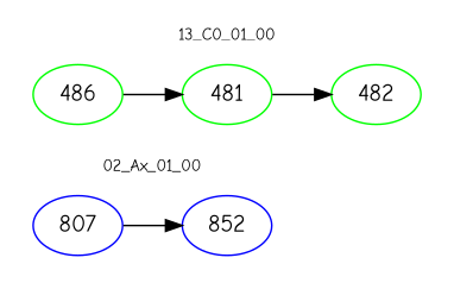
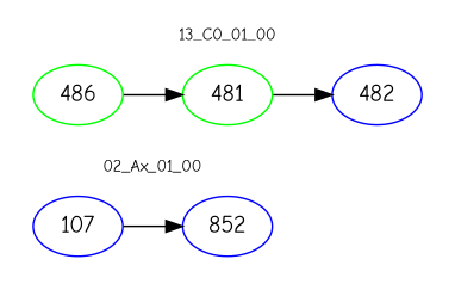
  digraph {
    fontname="Comic Neue"
    rankdir=LR
    node [color=blue fontname="Comic Neue"]
    edge [color=black fontname="Comic Neue"]
-   n1 [label=807]
+   n1 [label=107]
    n2 [label=852]
    n3 [color=green label=486]
    n4 [color=green label=481]
-   n5 [color=green label=482]
+   n5 [label=482]
    subgraph cluster_1 {
      color=white
      fontsize=10
      label="02_Ax_01_00"
      n1
      n2
    }
    subgraph cluster_2 {
      color=white
      fontsize=10
      label="13_C0_01_00"
      n3
      n4
      n5
    }
    n1 -> n2
    n3 -> n4
    n4 -> n5
  }
